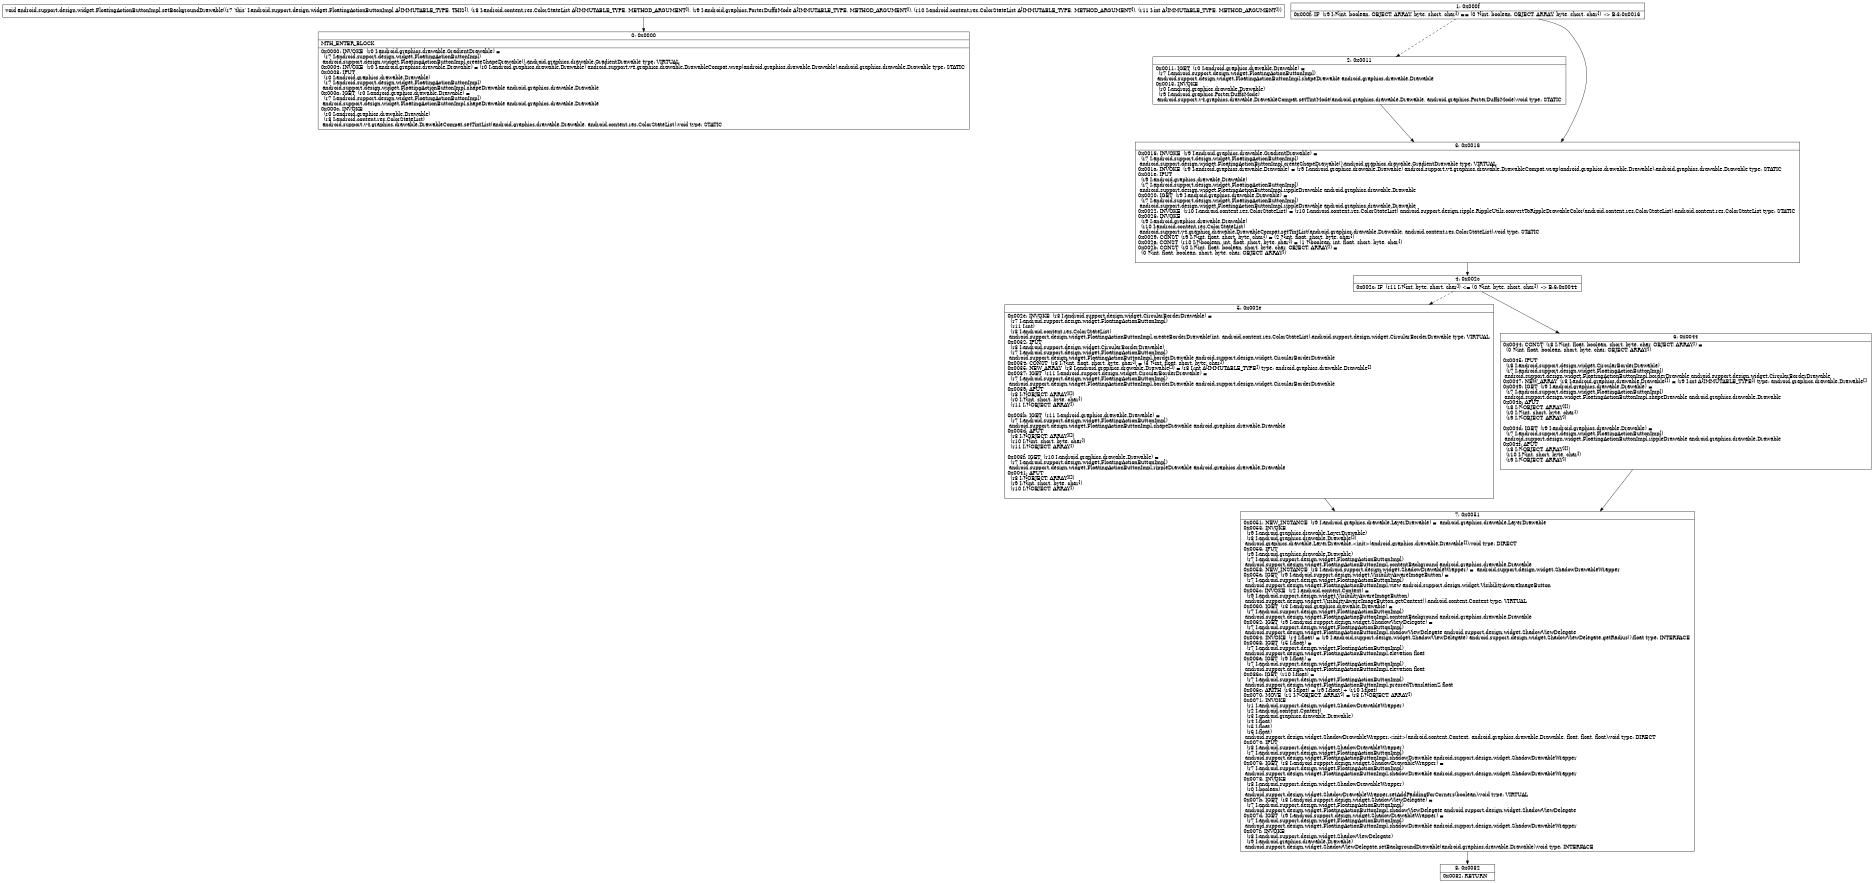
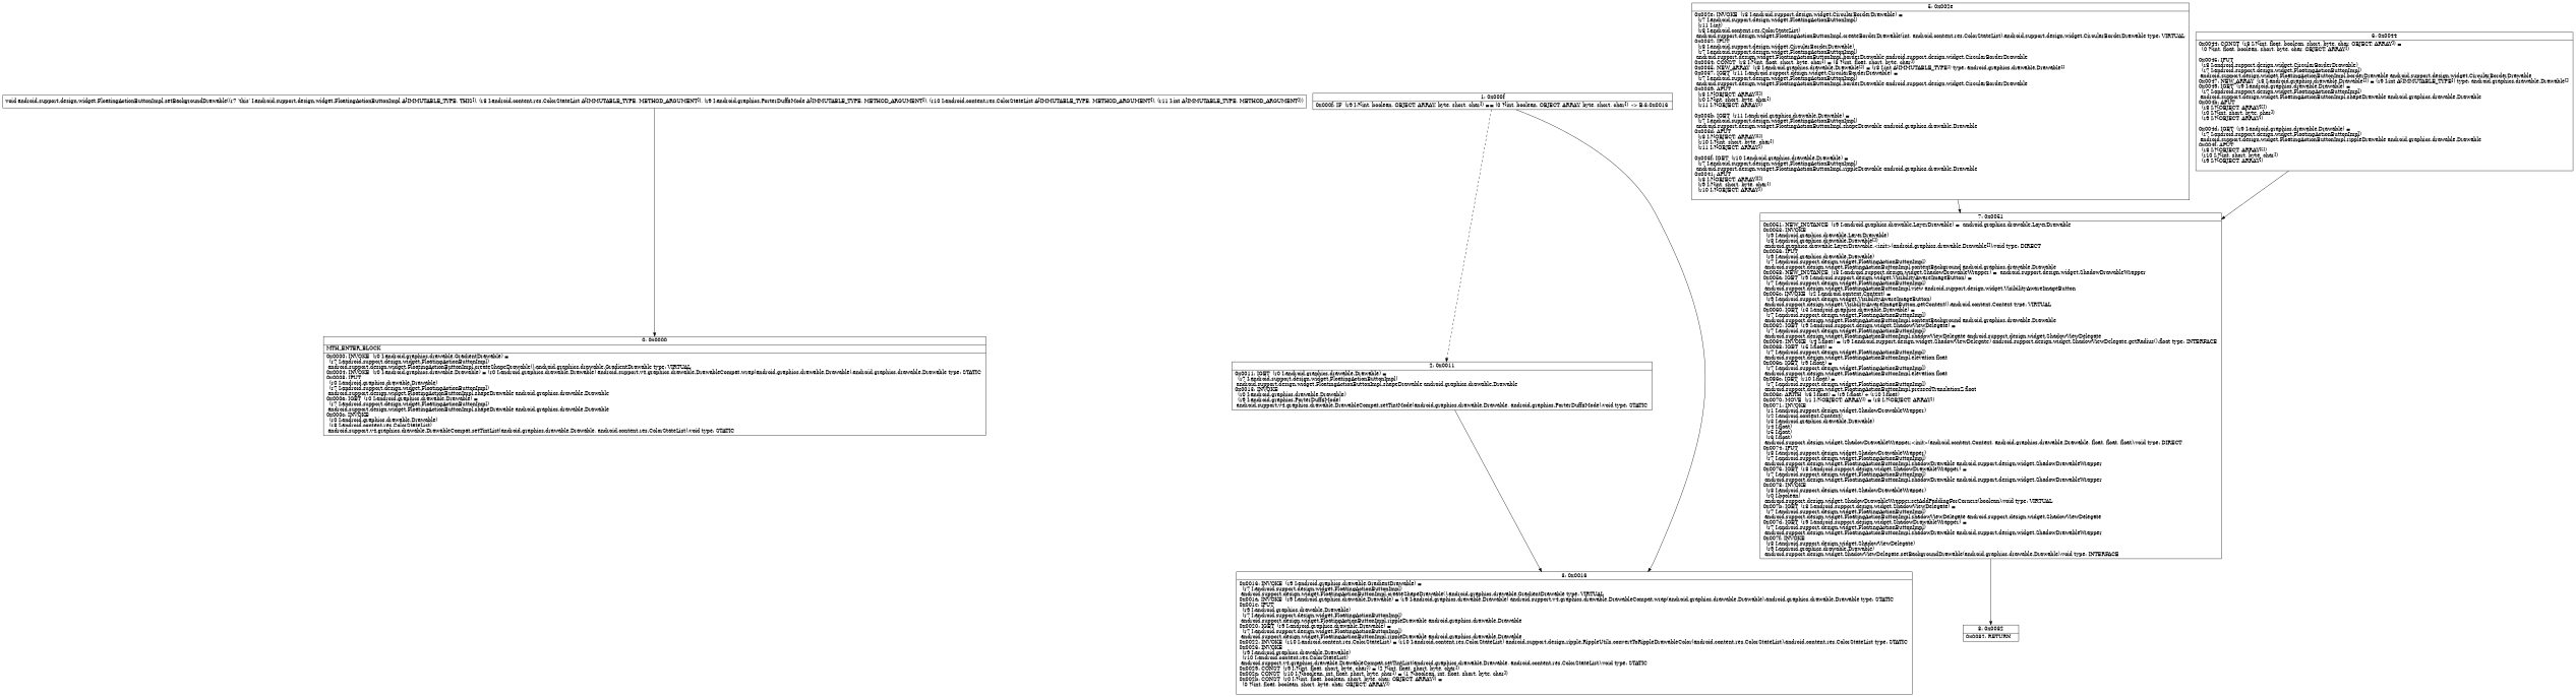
  digraph {
    node [shape=record]
    n1 [label="{0\:\ 0x0000|MTH_ENTER_BLOCK\l|0x0000: INVOKE  (r0 I:android.graphics.drawable.GradientDrawable) = \l  (r7 I:android.support.design.widget.FloatingActionButtonImpl)\l android.support.design.widget.FloatingActionButtonImpl.createShapeDrawable():android.graphics.drawable.GradientDrawable type: VIRTUAL \l0x0004: INVOKE  (r0 I:android.graphics.drawable.Drawable) = (r0 I:android.graphics.drawable.Drawable) android.support.v4.graphics.drawable.DrawableCompat.wrap(android.graphics.drawable.Drawable):android.graphics.drawable.Drawable type: STATIC \l0x0008: IPUT  \l  (r0 I:android.graphics.drawable.Drawable)\l  (r7 I:android.support.design.widget.FloatingActionButtonImpl)\l android.support.design.widget.FloatingActionButtonImpl.shapeDrawable android.graphics.drawable.Drawable \l0x000a: IGET  (r0 I:android.graphics.drawable.Drawable) = \l  (r7 I:android.support.design.widget.FloatingActionButtonImpl)\l android.support.design.widget.FloatingActionButtonImpl.shapeDrawable android.graphics.drawable.Drawable \l0x000c: INVOKE  \l  (r0 I:android.graphics.drawable.Drawable)\l  (r8 I:android.content.res.ColorStateList)\l android.support.v4.graphics.drawable.DrawableCompat.setTintList(android.graphics.drawable.Drawable, android.content.res.ColorStateList):void type: STATIC \l}"]
    n2 [label="{1\:\ 0x000f|0x000f: IF  (r9 I:?[int, boolean, OBJECT, ARRAY, byte, short, char]) == (0 ?[int, boolean, OBJECT, ARRAY, byte, short, char])  \-\> B:3:0x0016 \l}"]
    n3 [label="{2\:\ 0x0011|0x0011: IGET  (r0 I:android.graphics.drawable.Drawable) = \l  (r7 I:android.support.design.widget.FloatingActionButtonImpl)\l android.support.design.widget.FloatingActionButtonImpl.shapeDrawable android.graphics.drawable.Drawable \l0x0013: INVOKE  \l  (r0 I:android.graphics.drawable.Drawable)\l  (r9 I:android.graphics.PorterDuff$Mode)\l android.support.v4.graphics.drawable.DrawableCompat.setTintMode(android.graphics.drawable.Drawable, android.graphics.PorterDuff$Mode):void type: STATIC \l}"]
    n4 [label="{3\:\ 0x0016|0x0016: INVOKE  (r9 I:android.graphics.drawable.GradientDrawable) = \l  (r7 I:android.support.design.widget.FloatingActionButtonImpl)\l android.support.design.widget.FloatingActionButtonImpl.createShapeDrawable():android.graphics.drawable.GradientDrawable type: VIRTUAL \l0x001a: INVOKE  (r9 I:android.graphics.drawable.Drawable) = (r9 I:android.graphics.drawable.Drawable) android.support.v4.graphics.drawable.DrawableCompat.wrap(android.graphics.drawable.Drawable):android.graphics.drawable.Drawable type: STATIC \l0x001e: IPUT  \l  (r9 I:android.graphics.drawable.Drawable)\l  (r7 I:android.support.design.widget.FloatingActionButtonImpl)\l android.support.design.widget.FloatingActionButtonImpl.rippleDrawable android.graphics.drawable.Drawable \l0x0020: IGET  (r9 I:android.graphics.drawable.Drawable) = \l  (r7 I:android.support.design.widget.FloatingActionButtonImpl)\l android.support.design.widget.FloatingActionButtonImpl.rippleDrawable android.graphics.drawable.Drawable \l0x0022: INVOKE  (r10 I:android.content.res.ColorStateList) = (r10 I:android.content.res.ColorStateList) android.support.design.ripple.RippleUtils.convertToRippleDrawableColor(android.content.res.ColorStateList):android.content.res.ColorStateList type: STATIC \l0x0026: INVOKE  \l  (r9 I:android.graphics.drawable.Drawable)\l  (r10 I:android.content.res.ColorStateList)\l android.support.v4.graphics.drawable.DrawableCompat.setTintList(android.graphics.drawable.Drawable, android.content.res.ColorStateList):void type: STATIC \l0x0029: CONST  (r9 I:?[int, float, short, byte, char]) = (2 ?[int, float, short, byte, char]) \l0x002a: CONST  (r10 I:?[boolean, int, float, short, byte, char]) = (1 ?[boolean, int, float, short, byte, char]) \l0x002b: CONST  (r0 I:?[int, float, boolean, short, byte, char, OBJECT, ARRAY]) = \l  (0 ?[int, float, boolean, short, byte, char, OBJECT, ARRAY])\l \l}"]
-   n5 [label="{4\:\ 0x002c|0x002c: IF  (r11 I:?[int, byte, short, char]) \<= (0 ?[int, byte, short, char])  \-\> B:6:0x0044 \l}"]
    n6 [label="{5\:\ 0x002e|0x002e: INVOKE  (r8 I:android.support.design.widget.CircularBorderDrawable) = \l  (r7 I:android.support.design.widget.FloatingActionButtonImpl)\l  (r11 I:int)\l  (r8 I:android.content.res.ColorStateList)\l android.support.design.widget.FloatingActionButtonImpl.createBorderDrawable(int, android.content.res.ColorStateList):android.support.design.widget.CircularBorderDrawable type: VIRTUAL \l0x0032: IPUT  \l  (r8 I:android.support.design.widget.CircularBorderDrawable)\l  (r7 I:android.support.design.widget.FloatingActionButtonImpl)\l android.support.design.widget.FloatingActionButtonImpl.borderDrawable android.support.design.widget.CircularBorderDrawable \l0x0034: CONST  (r8 I:?[int, float, short, byte, char]) = (3 ?[int, float, short, byte, char]) \l0x0035: NEW_ARRAY  (r8 I:android.graphics.drawable.Drawable[]) = (r8 I:int A[IMMUTABLE_TYPE]) type: android.graphics.drawable.Drawable[] \l0x0037: IGET  (r11 I:android.support.design.widget.CircularBorderDrawable) = \l  (r7 I:android.support.design.widget.FloatingActionButtonImpl)\l android.support.design.widget.FloatingActionButtonImpl.borderDrawable android.support.design.widget.CircularBorderDrawable \l0x0039: APUT  \l  (r8 I:?[OBJECT, ARRAY][])\l  (r0 I:?[int, short, byte, char])\l  (r11 I:?[OBJECT, ARRAY])\l \l0x003b: IGET  (r11 I:android.graphics.drawable.Drawable) = \l  (r7 I:android.support.design.widget.FloatingActionButtonImpl)\l android.support.design.widget.FloatingActionButtonImpl.shapeDrawable android.graphics.drawable.Drawable \l0x003d: APUT  \l  (r8 I:?[OBJECT, ARRAY][])\l  (r10 I:?[int, short, byte, char])\l  (r11 I:?[OBJECT, ARRAY])\l \l0x003f: IGET  (r10 I:android.graphics.drawable.Drawable) = \l  (r7 I:android.support.design.widget.FloatingActionButtonImpl)\l android.support.design.widget.FloatingActionButtonImpl.rippleDrawable android.graphics.drawable.Drawable \l0x0041: APUT  \l  (r8 I:?[OBJECT, ARRAY][])\l  (r9 I:?[int, short, byte, char])\l  (r10 I:?[OBJECT, ARRAY])\l \l}"]
    n7 [label="{6\:\ 0x0044|0x0044: CONST  (r8 I:?[int, float, boolean, short, byte, char, OBJECT, ARRAY]) = \l  (0 ?[int, float, boolean, short, byte, char, OBJECT, ARRAY])\l \l0x0045: IPUT  \l  (r8 I:android.support.design.widget.CircularBorderDrawable)\l  (r7 I:android.support.design.widget.FloatingActionButtonImpl)\l android.support.design.widget.FloatingActionButtonImpl.borderDrawable android.support.design.widget.CircularBorderDrawable \l0x0047: NEW_ARRAY  (r8 I:android.graphics.drawable.Drawable[]) = (r9 I:int A[IMMUTABLE_TYPE]) type: android.graphics.drawable.Drawable[] \l0x0049: IGET  (r9 I:android.graphics.drawable.Drawable) = \l  (r7 I:android.support.design.widget.FloatingActionButtonImpl)\l android.support.design.widget.FloatingActionButtonImpl.shapeDrawable android.graphics.drawable.Drawable \l0x004b: APUT  \l  (r8 I:?[OBJECT, ARRAY][])\l  (r0 I:?[int, short, byte, char])\l  (r9 I:?[OBJECT, ARRAY])\l \l0x004d: IGET  (r9 I:android.graphics.drawable.Drawable) = \l  (r7 I:android.support.design.widget.FloatingActionButtonImpl)\l android.support.design.widget.FloatingActionButtonImpl.rippleDrawable android.graphics.drawable.Drawable \l0x004f: APUT  \l  (r8 I:?[OBJECT, ARRAY][])\l  (r10 I:?[int, short, byte, char])\l  (r9 I:?[OBJECT, ARRAY])\l \l}"]
    n8 [label="{7\:\ 0x0051|0x0051: NEW_INSTANCE  (r9 I:android.graphics.drawable.LayerDrawable) =  android.graphics.drawable.LayerDrawable \l0x0053: INVOKE  \l  (r9 I:android.graphics.drawable.LayerDrawable)\l  (r8 I:android.graphics.drawable.Drawable[])\l android.graphics.drawable.LayerDrawable.\<init\>(android.graphics.drawable.Drawable[]):void type: DIRECT \l0x0056: IPUT  \l  (r9 I:android.graphics.drawable.Drawable)\l  (r7 I:android.support.design.widget.FloatingActionButtonImpl)\l android.support.design.widget.FloatingActionButtonImpl.contentBackground android.graphics.drawable.Drawable \l0x0058: NEW_INSTANCE  (r8 I:android.support.design.widget.ShadowDrawableWrapper) =  android.support.design.widget.ShadowDrawableWrapper \l0x005a: IGET  (r9 I:android.support.design.widget.VisibilityAwareImageButton) = \l  (r7 I:android.support.design.widget.FloatingActionButtonImpl)\l android.support.design.widget.FloatingActionButtonImpl.view android.support.design.widget.VisibilityAwareImageButton \l0x005c: INVOKE  (r2 I:android.content.Context) = \l  (r9 I:android.support.design.widget.VisibilityAwareImageButton)\l android.support.design.widget.VisibilityAwareImageButton.getContext():android.content.Context type: VIRTUAL \l0x0060: IGET  (r3 I:android.graphics.drawable.Drawable) = \l  (r7 I:android.support.design.widget.FloatingActionButtonImpl)\l android.support.design.widget.FloatingActionButtonImpl.contentBackground android.graphics.drawable.Drawable \l0x0062: IGET  (r9 I:android.support.design.widget.ShadowViewDelegate) = \l  (r7 I:android.support.design.widget.FloatingActionButtonImpl)\l android.support.design.widget.FloatingActionButtonImpl.shadowViewDelegate android.support.design.widget.ShadowViewDelegate \l0x0064: INVOKE  (r4 I:float) = (r9 I:android.support.design.widget.ShadowViewDelegate) android.support.design.widget.ShadowViewDelegate.getRadius():float type: INTERFACE \l0x0068: IGET  (r5 I:float) = \l  (r7 I:android.support.design.widget.FloatingActionButtonImpl)\l android.support.design.widget.FloatingActionButtonImpl.elevation float \l0x006a: IGET  (r9 I:float) = \l  (r7 I:android.support.design.widget.FloatingActionButtonImpl)\l android.support.design.widget.FloatingActionButtonImpl.elevation float \l0x086c: IGET  (r10 I:float) = \l  (r7 I:android.support.design.widget.FloatingActionButtonImpl)\l android.support.design.widget.FloatingActionButtonImpl.pressedTranslationZ float \l0x006e: ARITH  (r6 I:float) = (r9 I:float) + (r10 I:float) \l0x0070: MOVE  (r1 I:?[OBJECT, ARRAY]) = (r8 I:?[OBJECT, ARRAY]) \l0x0071: INVOKE  \l  (r1 I:android.support.design.widget.ShadowDrawableWrapper)\l  (r2 I:android.content.Context)\l  (r3 I:android.graphics.drawable.Drawable)\l  (r4 I:float)\l  (r5 I:float)\l  (r6 I:float)\l android.support.design.widget.ShadowDrawableWrapper.\<init\>(android.content.Context, android.graphics.drawable.Drawable, float, float, float):void type: DIRECT \l0x0074: IPUT  \l  (r8 I:android.support.design.widget.ShadowDrawableWrapper)\l  (r7 I:android.support.design.widget.FloatingActionButtonImpl)\l android.support.design.widget.FloatingActionButtonImpl.shadowDrawable android.support.design.widget.ShadowDrawableWrapper \l0x0076: IGET  (r8 I:android.support.design.widget.ShadowDrawableWrapper) = \l  (r7 I:android.support.design.widget.FloatingActionButtonImpl)\l android.support.design.widget.FloatingActionButtonImpl.shadowDrawable android.support.design.widget.ShadowDrawableWrapper \l0x0078: INVOKE  \l  (r8 I:android.support.design.widget.ShadowDrawableWrapper)\l  (r0 I:boolean)\l android.support.design.widget.ShadowDrawableWrapper.setAddPaddingForCorners(boolean):void type: VIRTUAL \l0x007b: IGET  (r8 I:android.support.design.widget.ShadowViewDelegate) = \l  (r7 I:android.support.design.widget.FloatingActionButtonImpl)\l android.support.design.widget.FloatingActionButtonImpl.shadowViewDelegate android.support.design.widget.ShadowViewDelegate \l0x007d: IGET  (r9 I:android.support.design.widget.ShadowDrawableWrapper) = \l  (r7 I:android.support.design.widget.FloatingActionButtonImpl)\l android.support.design.widget.FloatingActionButtonImpl.shadowDrawable android.support.design.widget.ShadowDrawableWrapper \l0x007f: INVOKE  \l  (r8 I:android.support.design.widget.ShadowViewDelegate)\l  (r9 I:android.graphics.drawable.Drawable)\l android.support.design.widget.ShadowViewDelegate.setBackgroundDrawable(android.graphics.drawable.Drawable):void type: INTERFACE \l}"]
    n9 [label="{8\:\ 0x0082|0x0082: RETURN   \l}"]
    n10 [label="{void android.support.design.widget.FloatingActionButtonImpl.setBackgroundDrawable((r7 'this' I:android.support.design.widget.FloatingActionButtonImpl A[IMMUTABLE_TYPE, THIS]), (r8 I:android.content.res.ColorStateList A[IMMUTABLE_TYPE, METHOD_ARGUMENT]), (r9 I:android.graphics.PorterDuff$Mode A[IMMUTABLE_TYPE, METHOD_ARGUMENT]), (r10 I:android.content.res.ColorStateList A[IMMUTABLE_TYPE, METHOD_ARGUMENT]), (r11 I:int A[IMMUTABLE_TYPE, METHOD_ARGUMENT])) }"]
    n2 -> n3 [style=dashed]
    n2 -> n4
    n3 -> n4
-   n4 -> n5
-   n5 -> n6 [style=dashed]
-   n5 -> n7
    n6 -> n8
    n7 -> n8
    n8 -> n9
    n10 -> n1
  }
